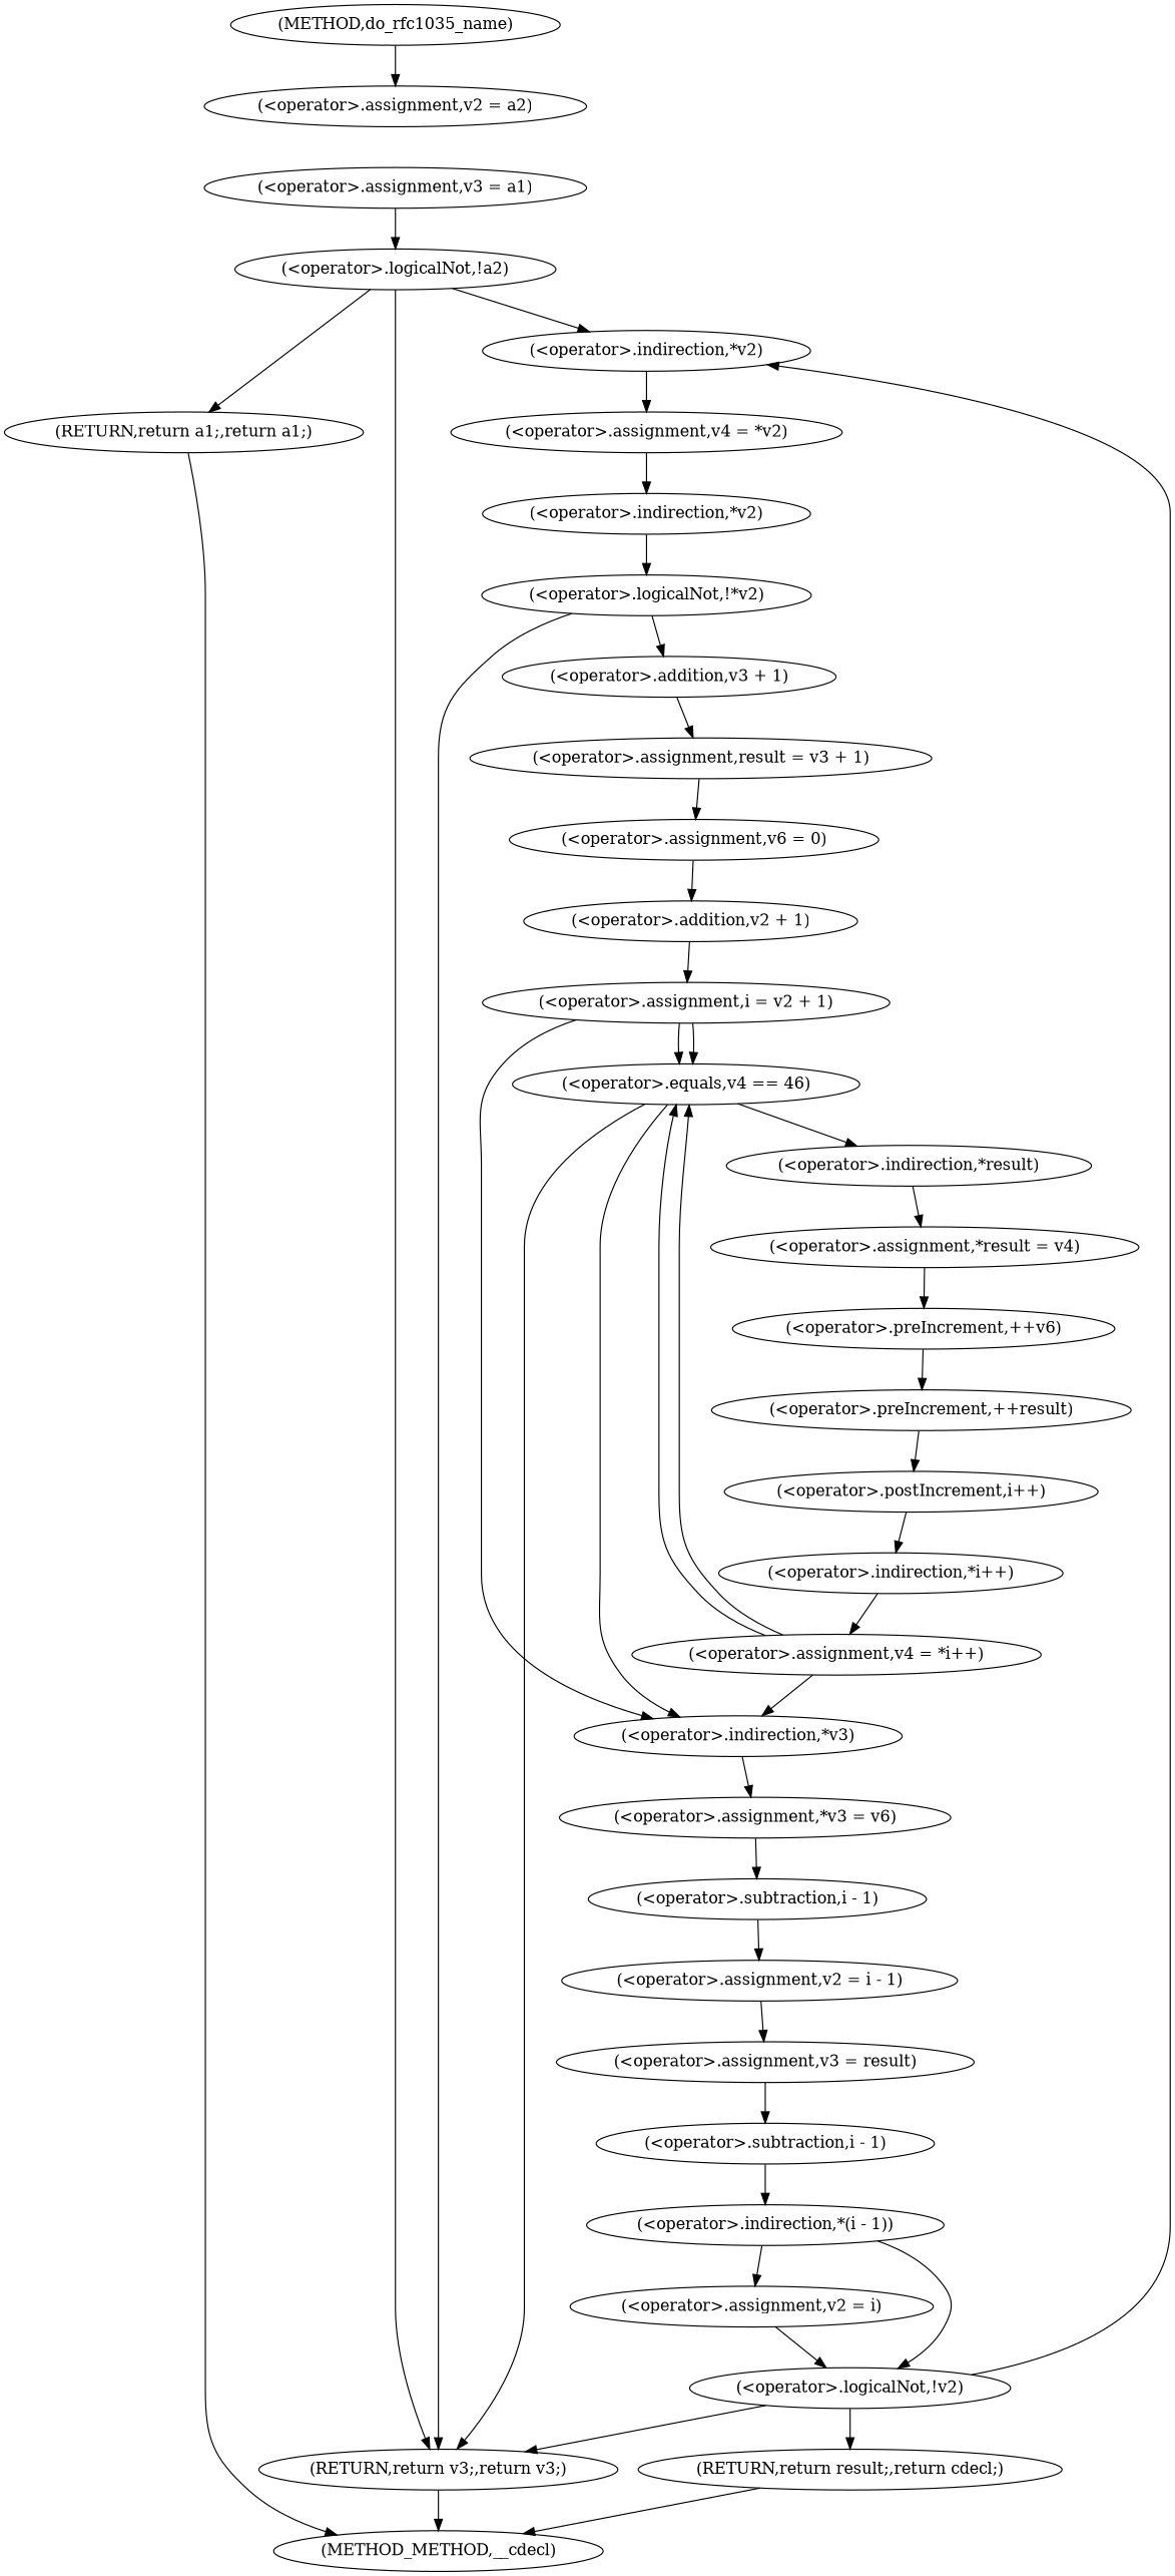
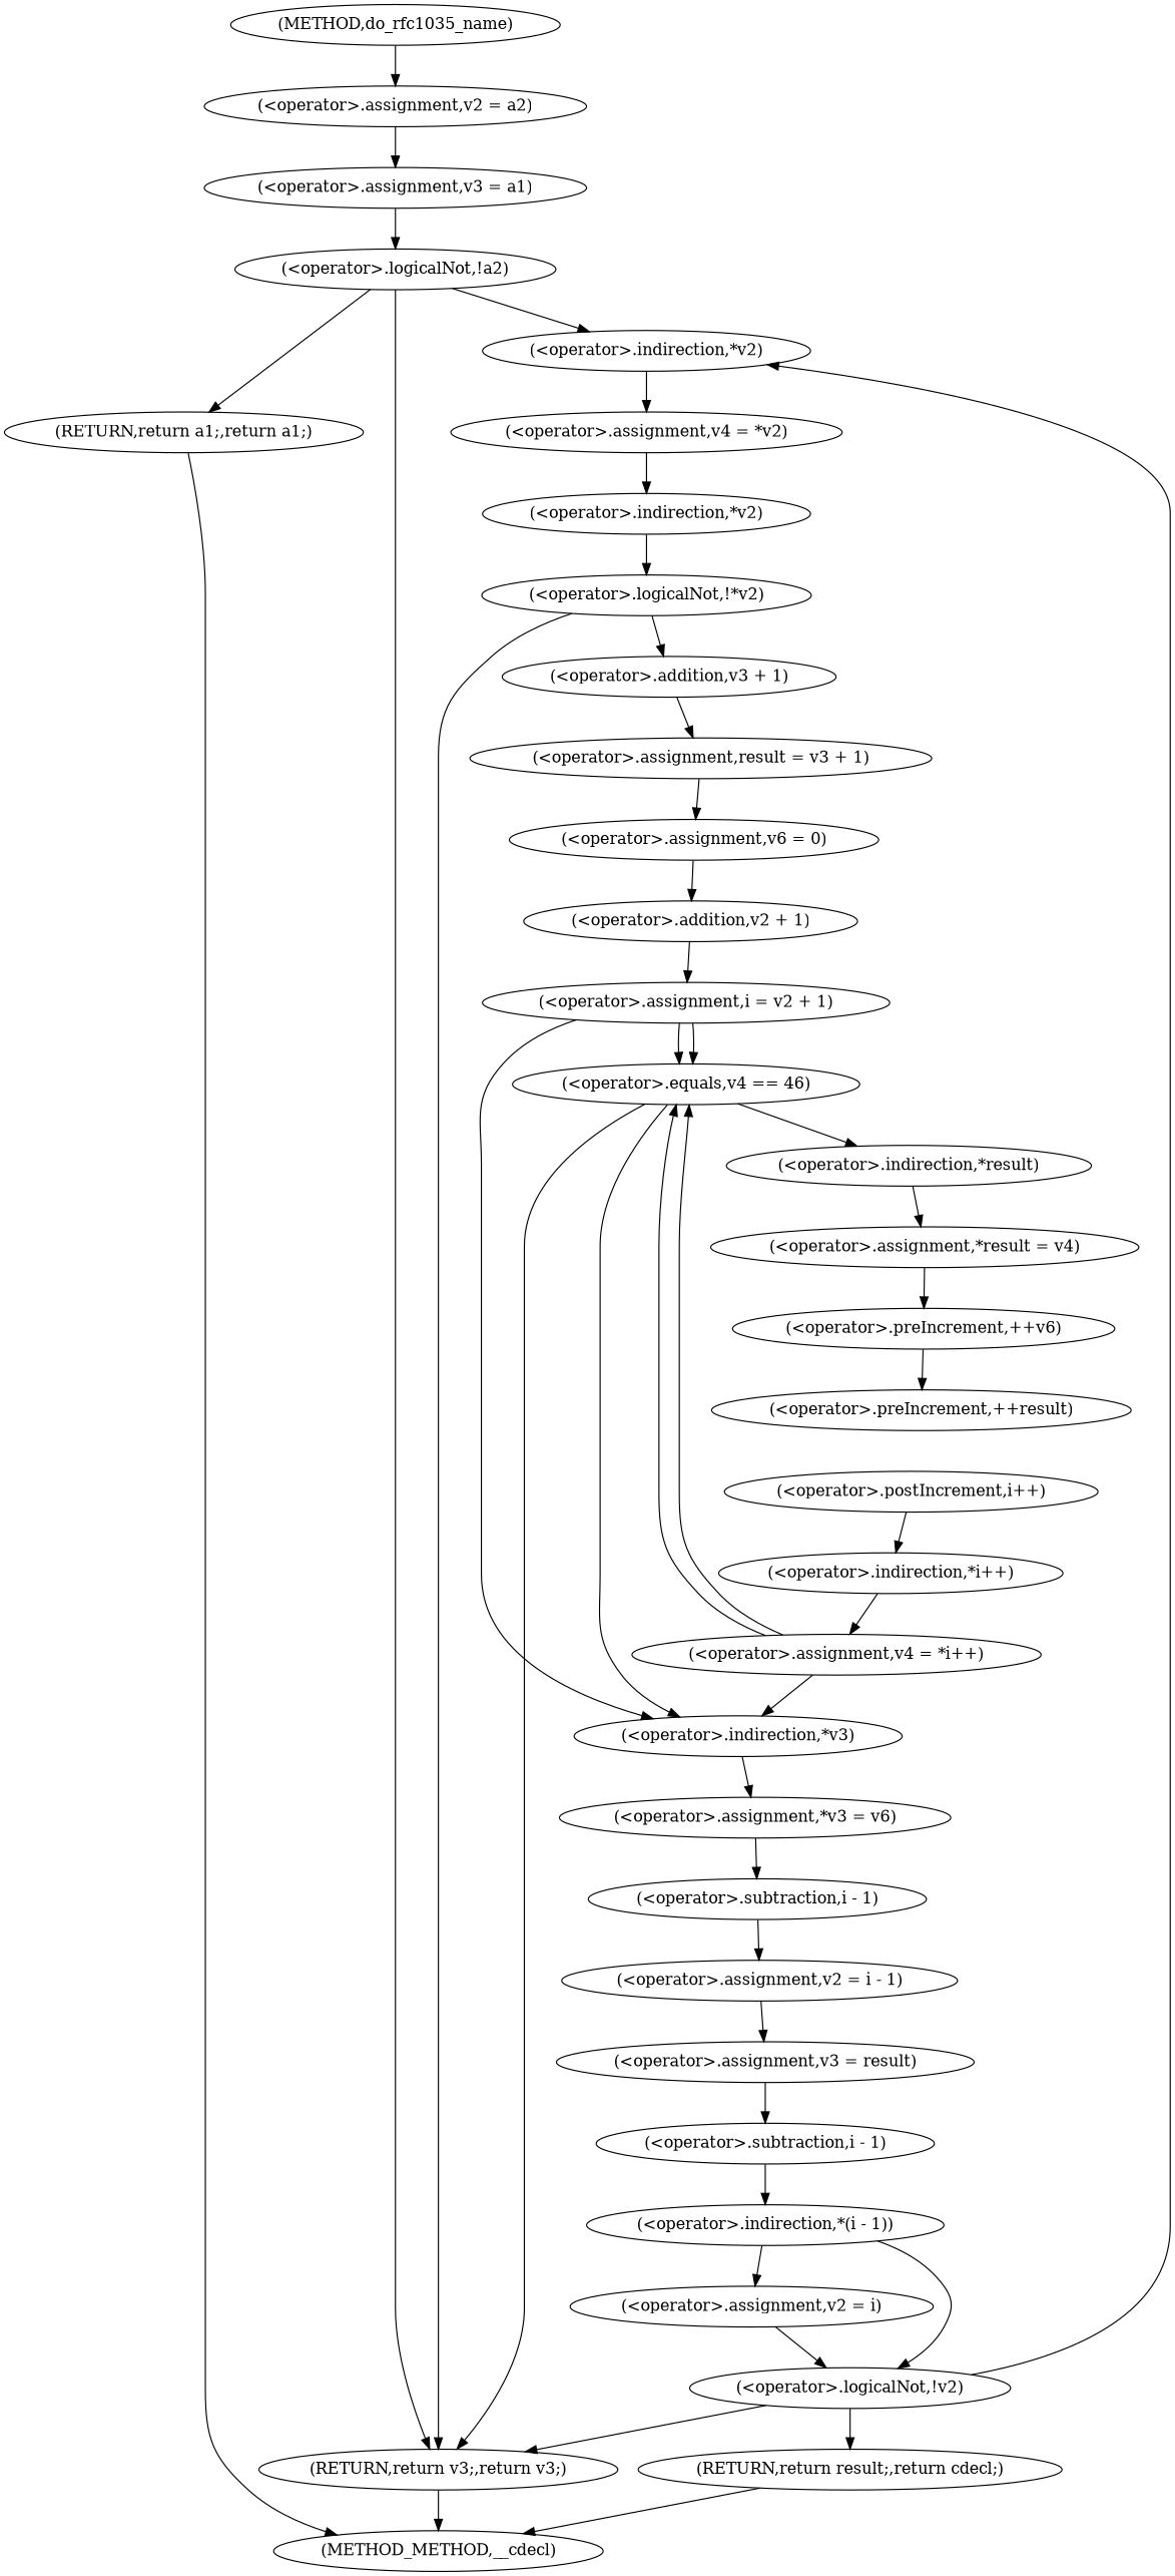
  digraph {
    n1 [label="(<operator>.assignment,v2 = a2)"]
    n2 [label="(<operator>.assignment,v3 = a1)"]
    n3 [label="(<operator>.logicalNot,!a2)"]
    n4 [label="(RETURN,return a1;,return a1;)"]
    n5 [label="(<operator>.indirection,*v2)"]
    n6 [label="(RETURN,return v3;,return v3;)"]
    n7 [label="(METHOD_METHOD,__cdecl)"]
    n8 [label="(<operator>.assignment,v4 = *v2)"]
    n9 [label="(<operator>.indirection,*v2)"]
    n10 [label="(<operator>.logicalNot,!*v2)"]
    n11 [label="(<operator>.addition,v3 + 1)"]
    n12 [label="(<operator>.assignment,result = v3 + 1)"]
    n13 [label="(<operator>.assignment,v6 = 0)"]
    n14 [label="(<operator>.addition,v2 + 1)"]
    n15 [label="(<operator>.assignment,i = v2 + 1)"]
    n16 [label="(<operator>.equals,v4 == 46)"]
    n17 [label="(<operator>.indirection,*v3)"]
    n18 [label="(<operator>.indirection,*result)"]
    n19 [label="(<operator>.assignment,*v3 = v6)"]
    n20 [label="(<operator>.assignment,v4 = *i++)"]
    n21 [label="(<operator>.indirection,*i++)"]
    n22 [label="(<operator>.postIncrement,i++)"]
    n23 [label="(<operator>.assignment,*result = v4)"]
    n24 [label="(<operator>.preIncrement,++v6)"]
    n25 [label="(<operator>.preIncrement,++result)"]
    n26 [label="(<operator>.subtraction,i - 1)"]
    n27 [label="(<operator>.assignment,v2 = i - 1)"]
    n28 [label="(<operator>.assignment,v3 = result)"]
    n29 [label="(<operator>.subtraction,i - 1)"]
    n30 [label="(<operator>.indirection,*(i - 1))"]
    n31 [label="(<operator>.assignment,v2 = i)"]
    n32 [label="(<operator>.logicalNot,!v2)"]
    n33 [label="(RETURN,return result;,return cdecl;)"]
    n34 [label="(METHOD,do_rfc1035_name)"]
+   n1 -> n2
    n2 -> n3
    n3 -> n4
    n3 -> n5
    n3 -> n6
    n4 -> n7
    n5 -> n8
    n6 -> n7
    n8 -> n9
    n9 -> n10
    n10 -> n6
    n10 -> n11
    n11 -> n12
    n12 -> n13
    n13 -> n14
    n14 -> n15
    n15 -> n16
    n15 -> n16
    n15 -> n17
    n16 -> n6
    n16 -> n17
    n16 -> n18
    n17 -> n19
    n18 -> n23
    n19 -> n26
    n20 -> n16
    n20 -> n16
    n20 -> n17
    n21 -> n20
    n22 -> n21
    n23 -> n24
    n24 -> n25
-   n25 -> n22
    n26 -> n27
    n27 -> n28
    n28 -> n29
    n29 -> n30
    n30 -> n31
    n30 -> n32
    n31 -> n32
    n32 -> n5
    n32 -> n6
    n32 -> n33
    n33 -> n7
    n34 -> n1
  }
